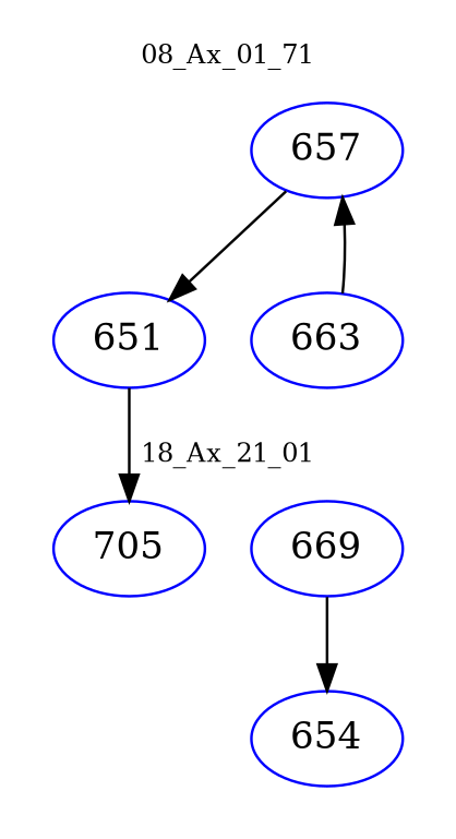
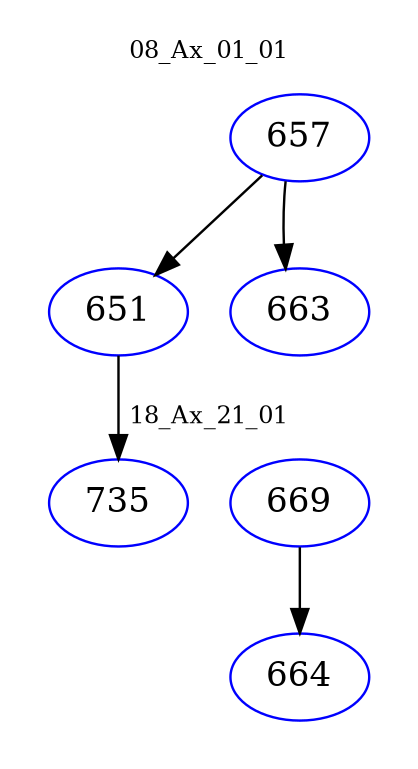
  digraph {
    node [color=blue]
    edge [color=black]
    n1 [label=669]
-   n2 [label=654]
-   n3 [label=705]
+   n2 [label=664]
+   n3 [label=735]
    n4 [label=657]
    n5 [label=651]
    n6 [label=663]
    subgraph cluster_1 {
      color=white
      fontsize=10
      label="18_Ax_21_01"
      n1
      n2
      n3
    }
    subgraph cluster_2 {
      color=white
      fontsize=10
-     label="08_Ax_01_71"
+     label="08_Ax_01_01"
      n4
      n5
      n6
    }
    n1 -> n2
    n4 -> n5
-   n6 -> n4
+   n4 -> n6
    n5 -> n3
  }
